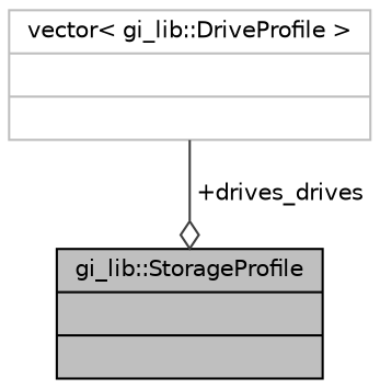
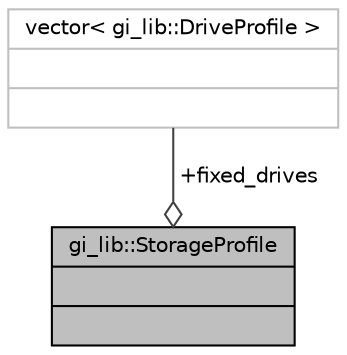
  digraph {
    node [fontname=Helvetica fontsize=10 shape=record style=filled]
    n1 [color=black fillcolor=grey75 fontcolor=black height=0.2 label="{gi_lib::StorageProfile\n||}" width=0.4]
    n2 [color=grey75 fillcolor=white height=0.2 label="{vector\< gi_lib::DriveProfile \>\n||}" width=0.4]
-   n2 -> n1 [arrowhead=odiamond color=grey25 fontname=Helvetica fontsize=10 label=" +drives_drives" labelfontname=Helvetica labelfontsize=10 style=solid]
+   n2 -> n1 [arrowhead=odiamond color=grey25 fontname=Helvetica fontsize=10 label=" +fixed_drives" labelfontname=Helvetica labelfontsize=10 style=solid]
  }
